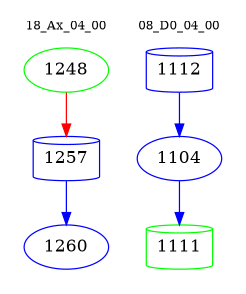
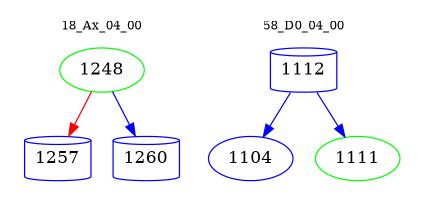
  digraph {
    node [color=blue shape=cylinder]
    edge [color=blue]
    n1 [label=1257]
    n2 [color=green label=1248 shape=ellipse]
-   n3 [label=1260 shape=ellipse]
+   n3 [label=1260]
    n4 [label=1112]
    n5 [label=1104 shape=ellipse]
-   n6 [color=green label=1111]
+   n6 [color=green label=1111 shape=ellipse]
    subgraph cluster_1 {
      color=white
      fontsize=10
      label="18_Ax_04_00"
      n1
      n2
      n3
    }
    subgraph cluster_2 {
      color=white
      fontsize=10
-     label="08_D0_04_00"
+     label="58_D0_04_00"
      n4
      n5
      n6
    }
-   n1 -> n3
+   n2 -> n3
    n2 -> n1 [color=red]
    n4 -> n5
-   n5 -> n6
+   n4 -> n6
  }
